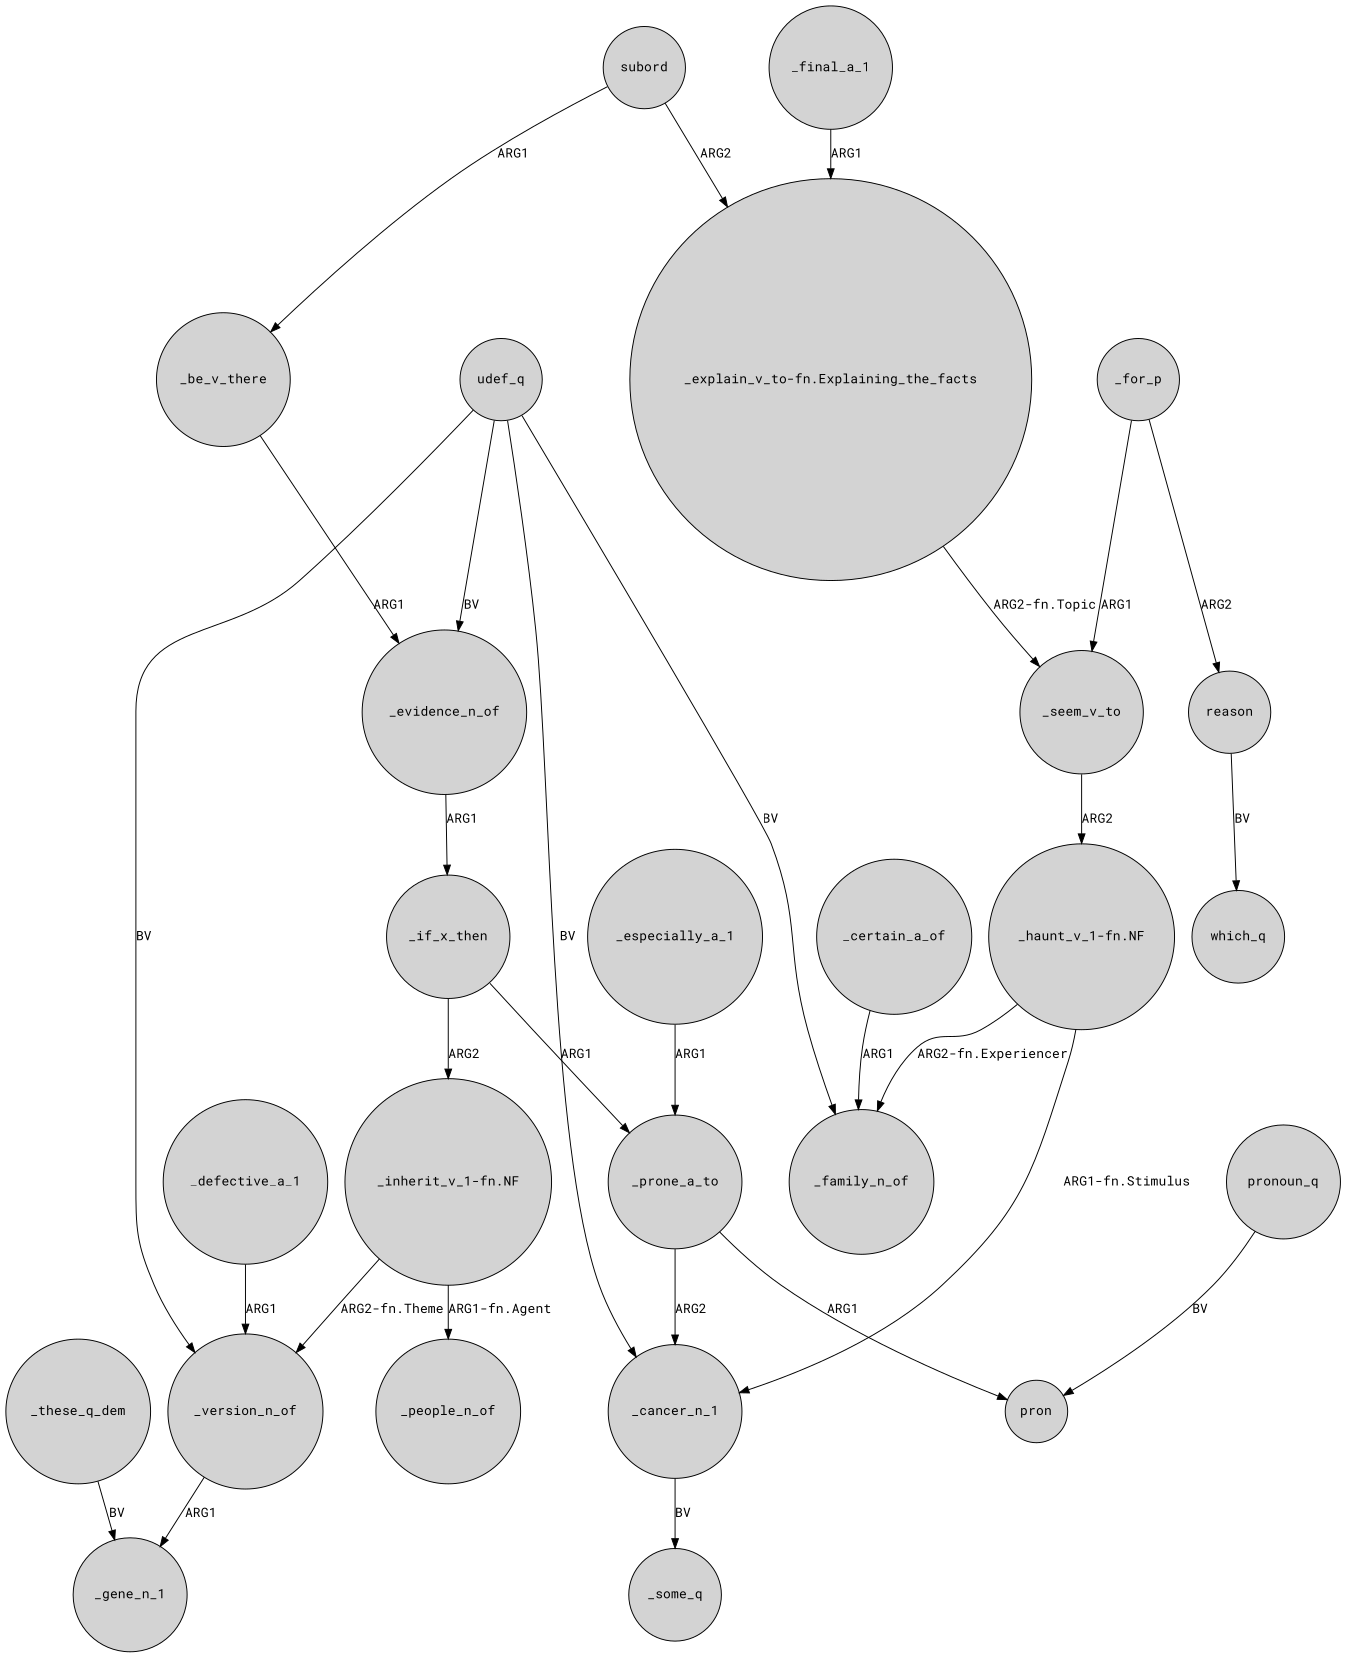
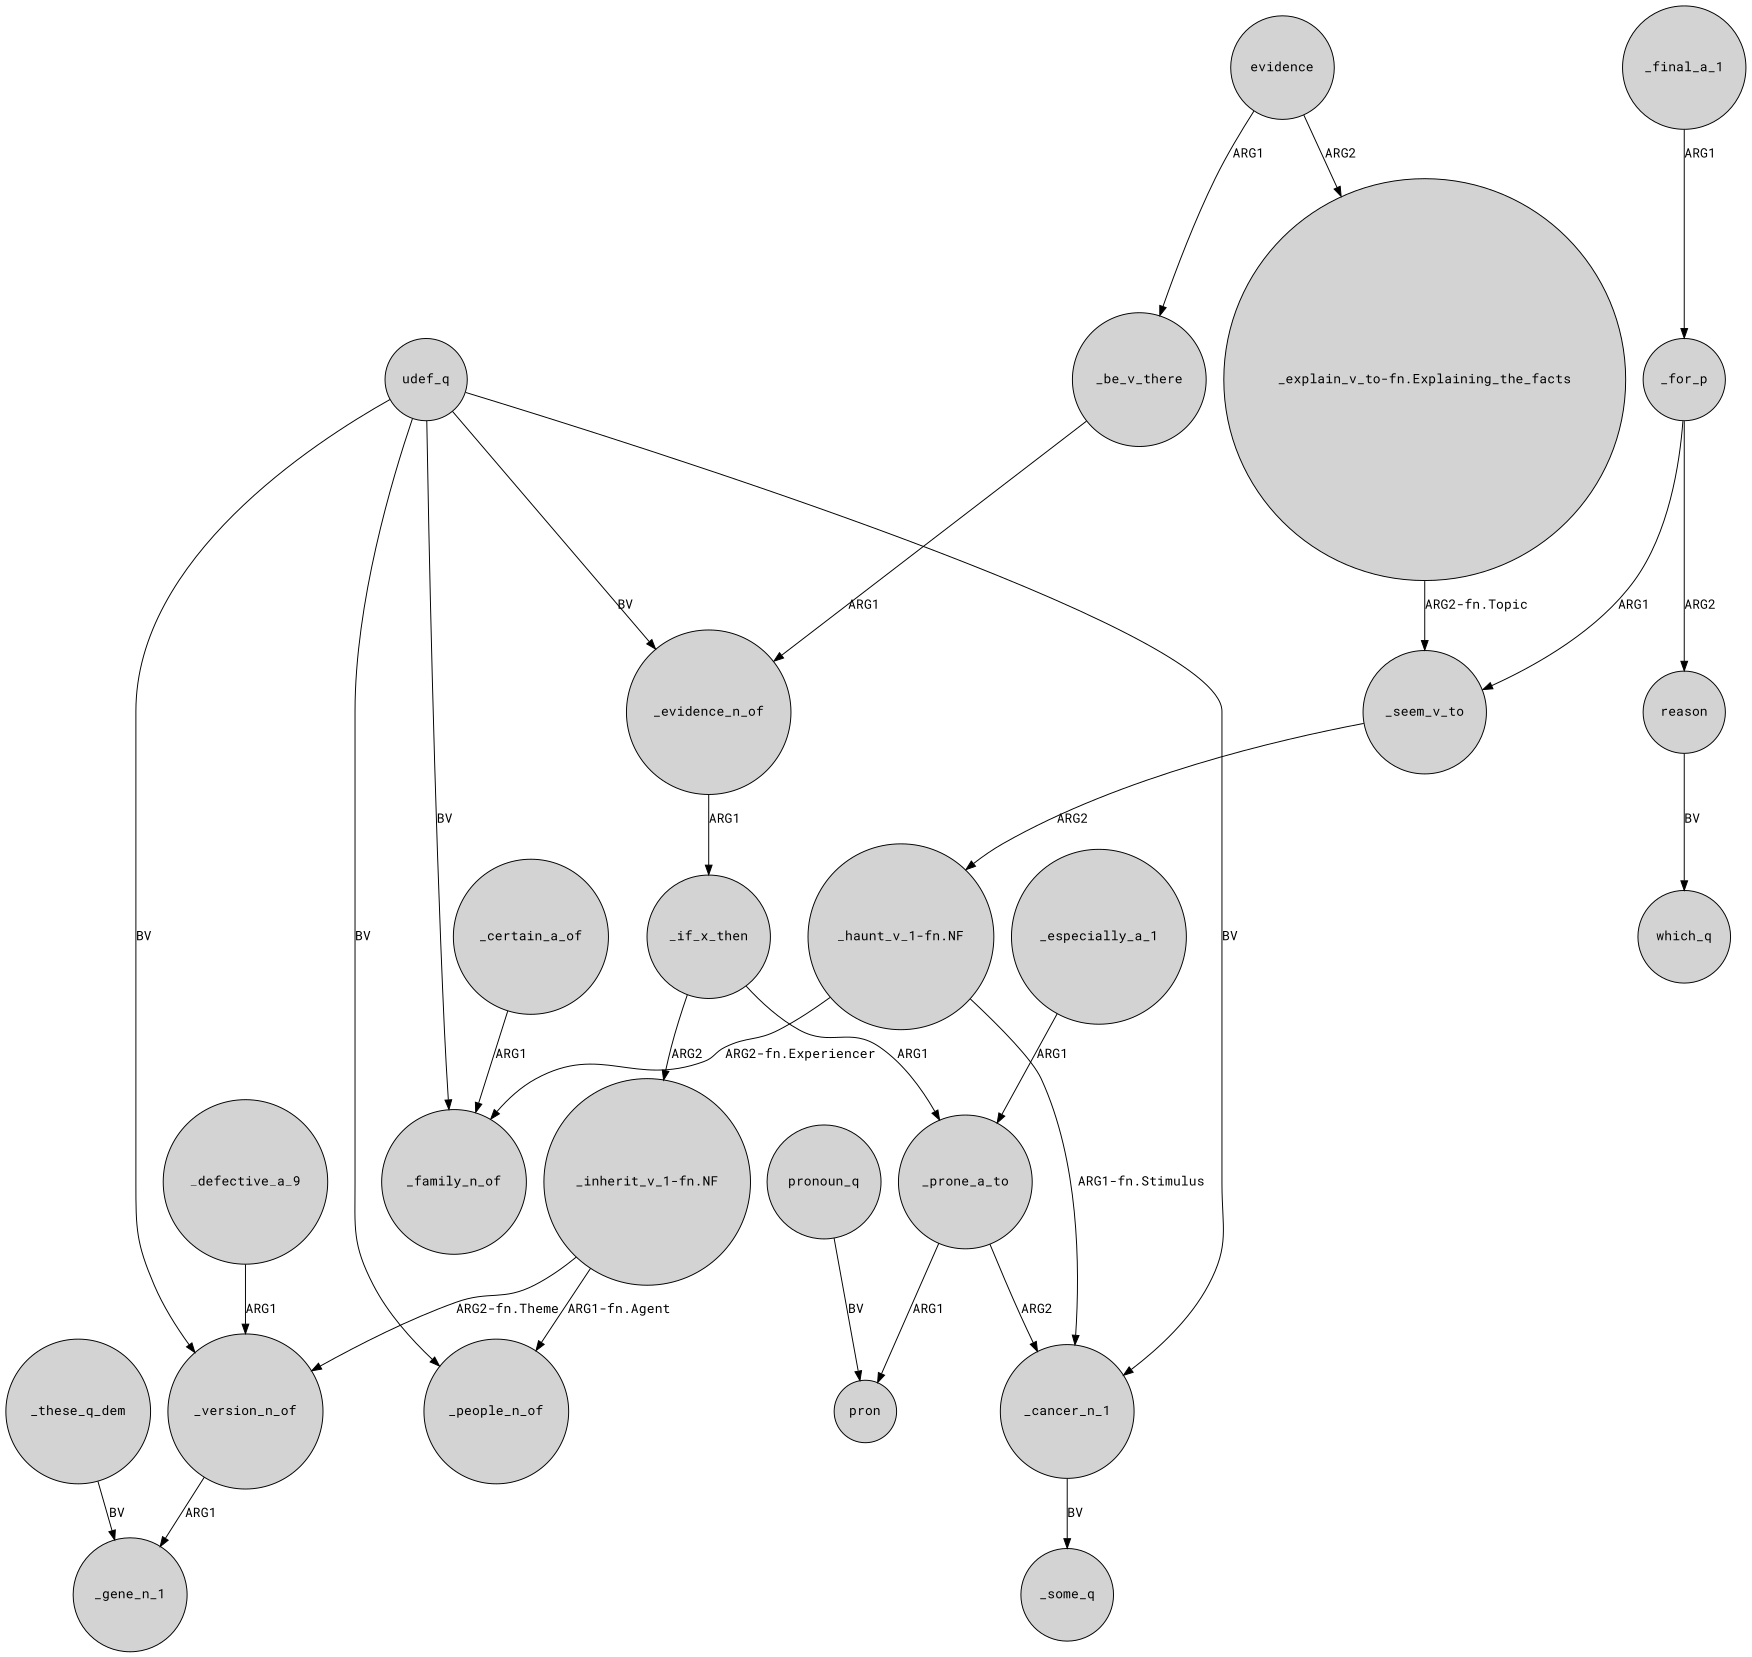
  digraph {
    fontname="Roboto Mono"
    node [fontname="Roboto Mono" shape=circle style=filled]
    edge [fontname="Roboto Mono"]
-   _defective_a_1
+   _defective_a_1 [label=_defective_a_9]
    _version_n_of
    _gene_n_1
    _final_a_1
    "_explain_v_to-fn.Explaining_the_facts"
    _seem_v_to
    "_haunt_v_1-fn.NF"
    udef_q
    _cancer_n_1
    _evidence_n_of
    _people_n_of
    _family_n_of
    _some_q
    _if_x_then
-   subord
+   subord [label=evidence]
    _be_v_there
    _these_q_dem
    _for_p
    reason
    which_q
    _especially_a_1
    _prone_a_to
    pron
    "_inherit_v_1-fn.NF"
    pronoun_q
    _certain_a_of
    _defective_a_1 -> _version_n_of [label=ARG1]
    _version_n_of -> _gene_n_1 [label=ARG1]
-   _final_a_1 -> "_explain_v_to-fn.Explaining_the_facts" [label=ARG1]
+   _final_a_1 -> _for_p [label=ARG1]
    "_explain_v_to-fn.Explaining_the_facts" -> _seem_v_to [label="ARG2-fn.Topic"]
    _seem_v_to -> "_haunt_v_1-fn.NF" [label=ARG2]
    "_haunt_v_1-fn.NF" -> _cancer_n_1 [label="ARG1-fn.Stimulus"]
    "_haunt_v_1-fn.NF" -> _family_n_of [label="ARG2-fn.Experiencer"]
    udef_q -> _version_n_of [label=BV]
    udef_q -> _cancer_n_1 [label=BV]
    udef_q -> _evidence_n_of [label=BV]
+   udef_q -> _people_n_of [label=BV]
    udef_q -> _family_n_of [label=BV]
    _cancer_n_1 -> _some_q [label=BV]
    _evidence_n_of -> _if_x_then [label=ARG1]
    _if_x_then -> _prone_a_to [label=ARG1]
    _if_x_then -> "_inherit_v_1-fn.NF" [label=ARG2]
    subord -> "_explain_v_to-fn.Explaining_the_facts" [label=ARG2]
    subord -> _be_v_there [label=ARG1]
    _be_v_there -> _evidence_n_of [label=ARG1]
    _these_q_dem -> _gene_n_1 [label=BV]
    _for_p -> _seem_v_to [label=ARG1]
    _for_p -> reason [label=ARG2]
    reason -> which_q [label=BV]
    _especially_a_1 -> _prone_a_to [label=ARG1]
    _prone_a_to -> _cancer_n_1 [label=ARG2]
    _prone_a_to -> pron [label=ARG1]
    "_inherit_v_1-fn.NF" -> _version_n_of [label="ARG2-fn.Theme"]
    "_inherit_v_1-fn.NF" -> _people_n_of [label="ARG1-fn.Agent"]
    pronoun_q -> pron [label=BV]
    _certain_a_of -> _family_n_of [label=ARG1]
  }
